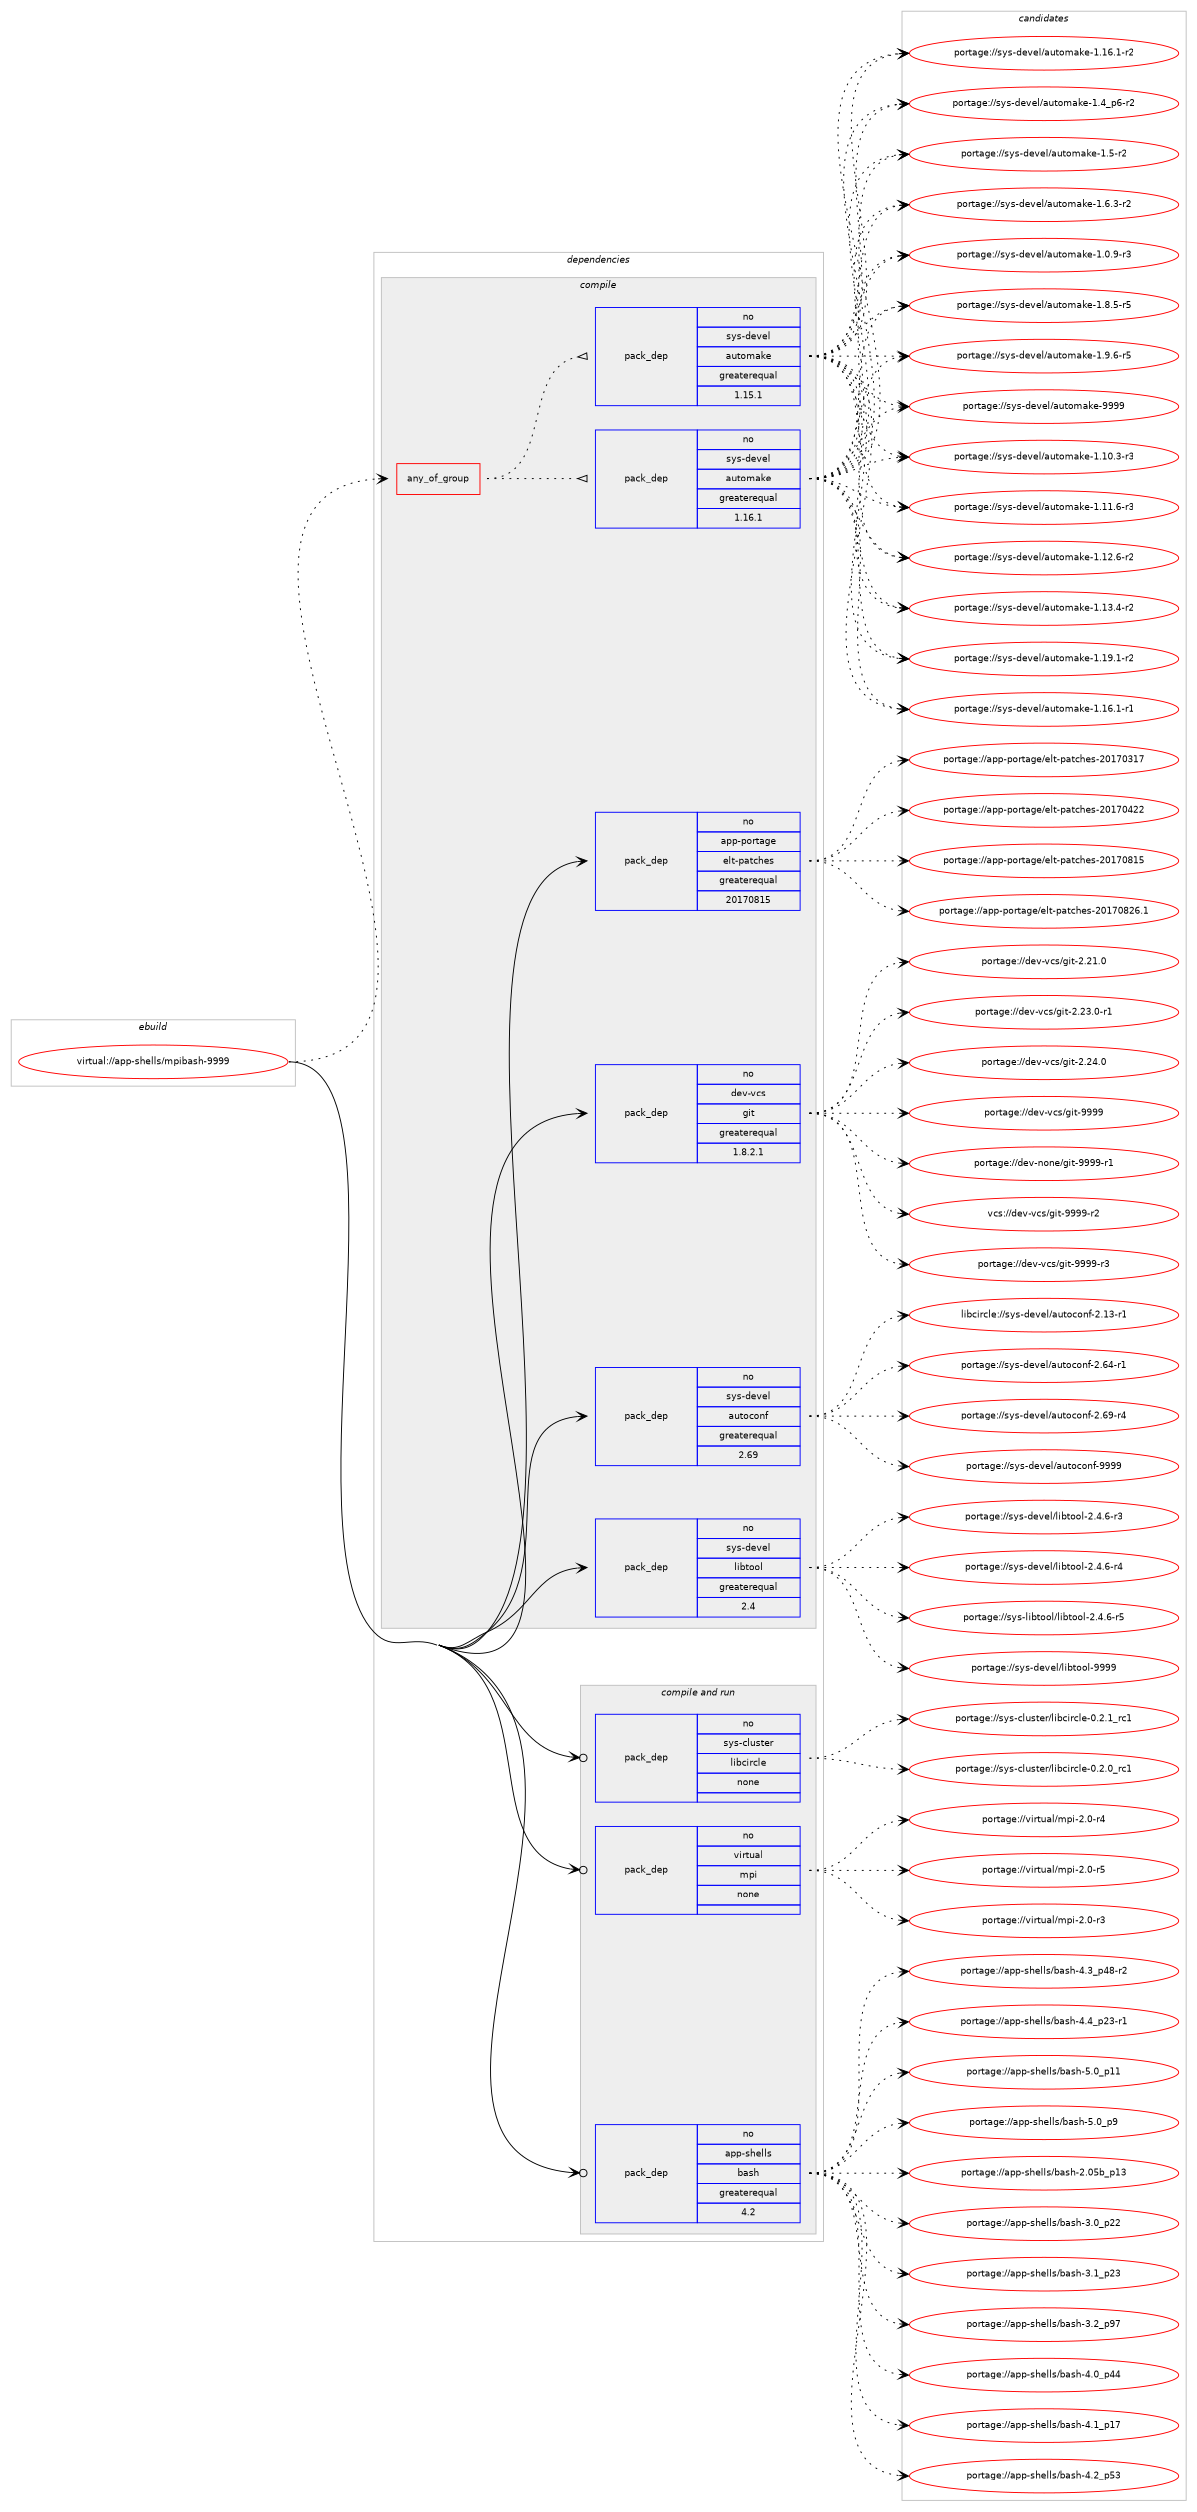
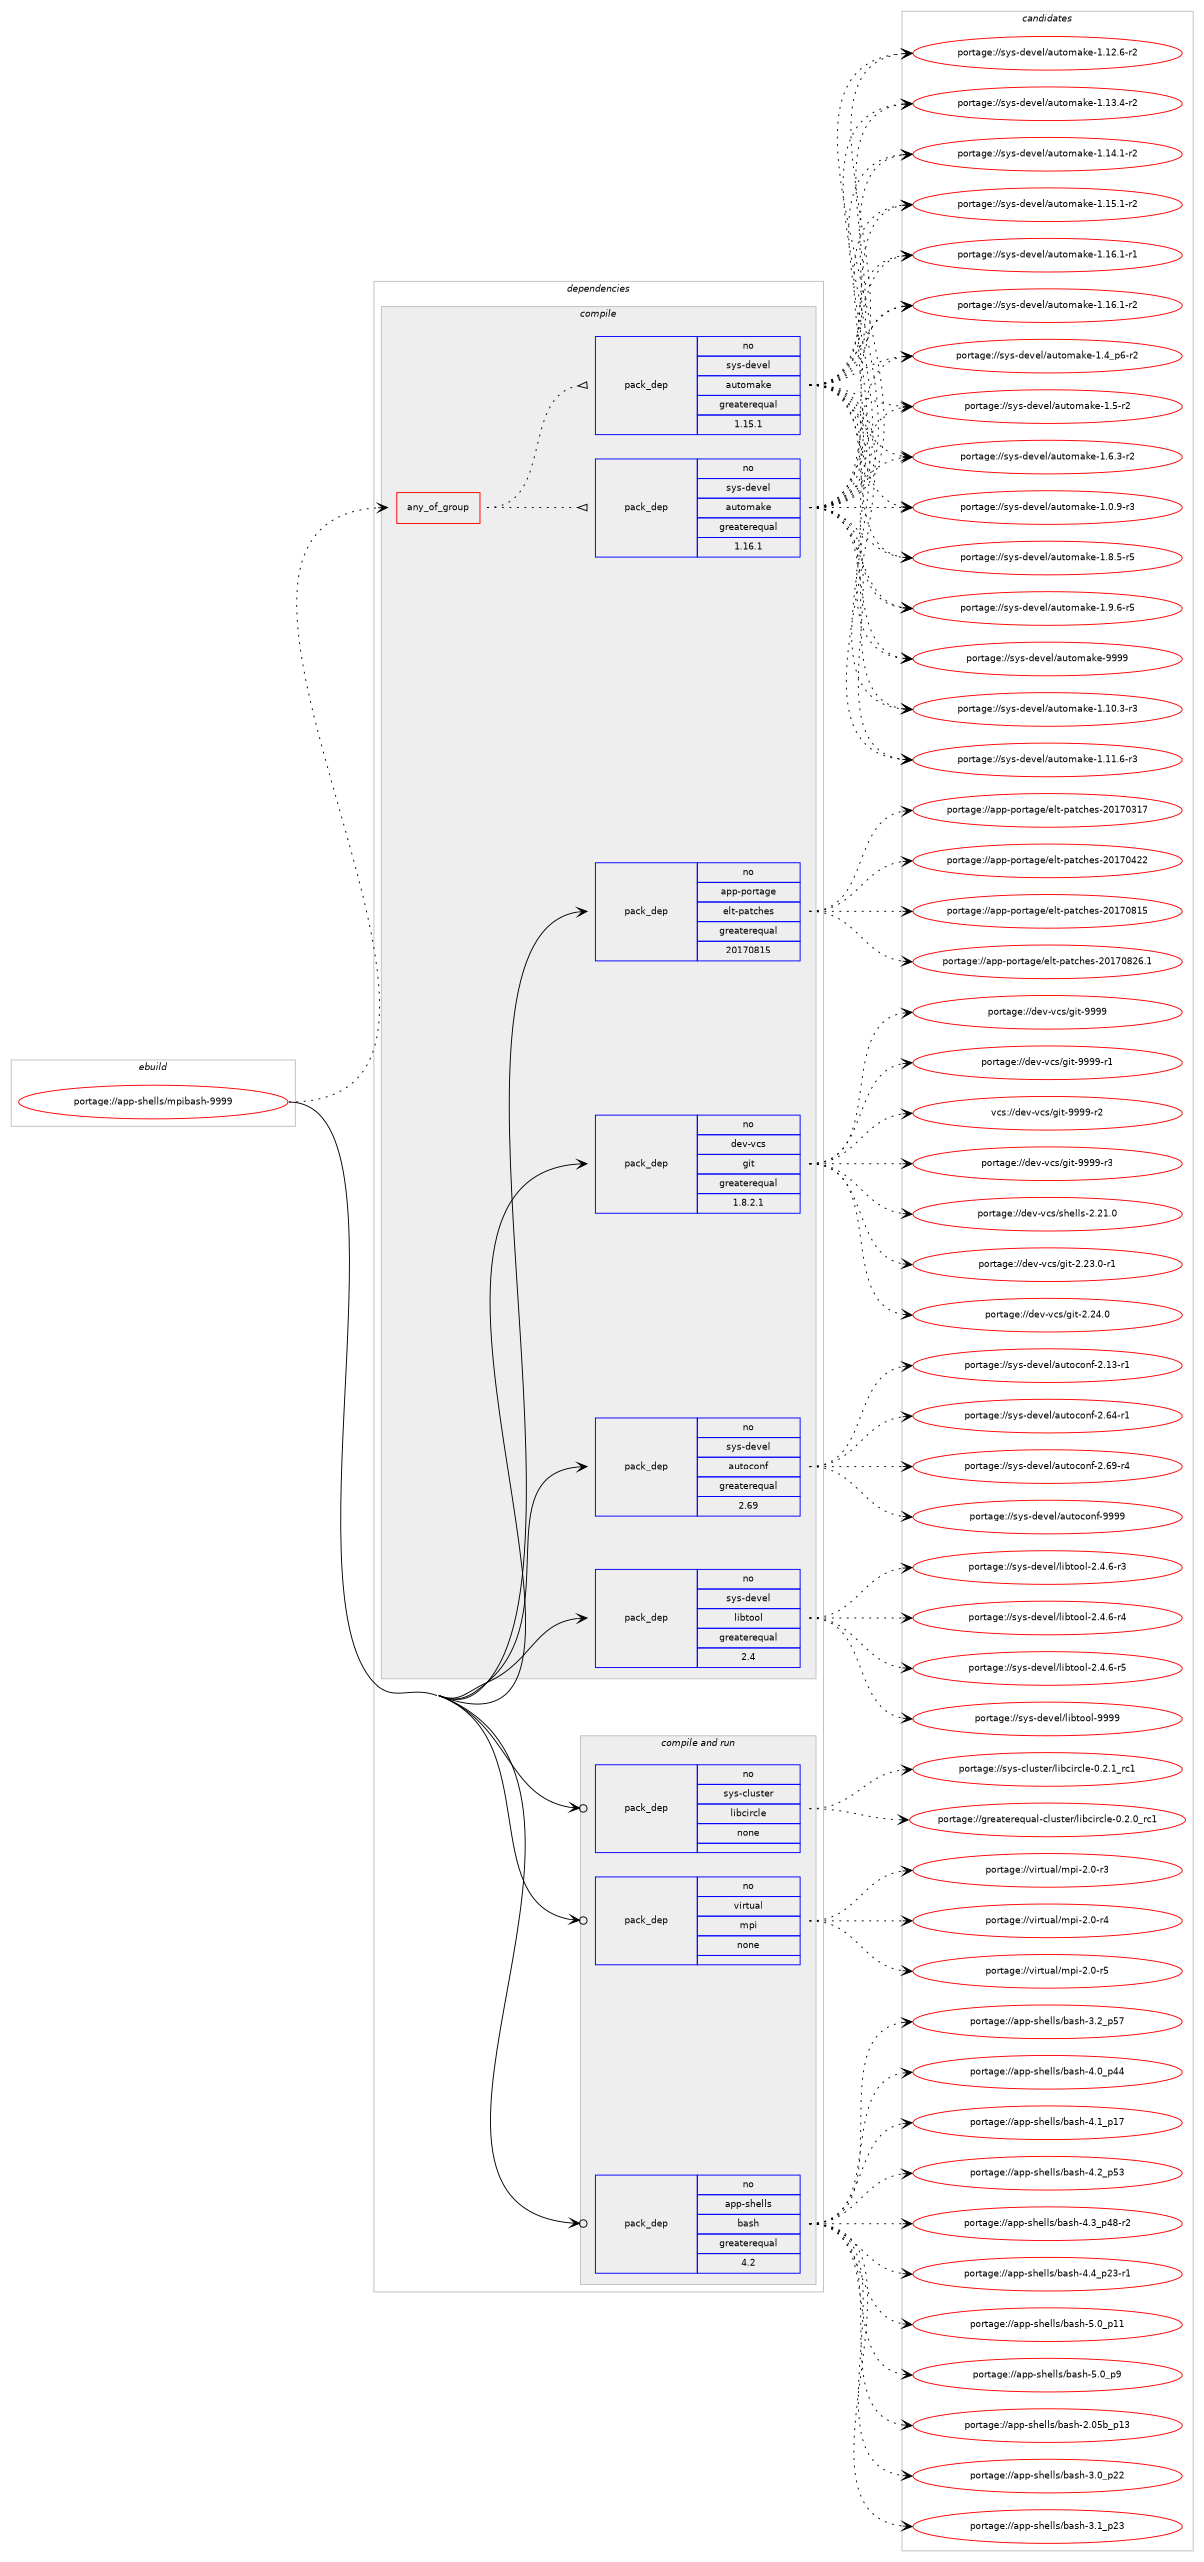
  digraph {
    compound=true
    concentrate=true
    fontname=Helvetica
    fontsize=10
    newrank=true
    rankdir=LR
    ranksep=1.5
    node [color=red fontname=Helvetica fontsize=10]
    edge [arrowhead=vee headport=w style=dotted tailport=e weight=100]
-   n1 [label="virtual://app-shells/mpibash-9999" width=4]
+   n1 [label="portage://app-shells/mpibash-9999" width=4]
    n2 [color=blue label=<<TABLE BORDER="0" CELLBORDER="1" CELLSPACING="0" CELLPADDING="4" WIDTH="220"><TR><TD ROWSPAN="6" CELLPADDING="30">pack_dep</TD></TR><TR><TD WIDTH="110">no</TD></TR><TR><TD>sys-devel</TD></TR><TR><TD>automake</TD></TR><TR><TD>greaterequal</TD></TR><TR><TD>1.16.1</TD></TR></TABLE>> shape=none]
    n3 [color=blue label=<<TABLE BORDER="0" CELLBORDER="1" CELLSPACING="0" CELLPADDING="4" WIDTH="220"><TR><TD ROWSPAN="6" CELLPADDING="30">pack_dep</TD></TR><TR><TD WIDTH="110">no</TD></TR><TR><TD>sys-devel</TD></TR><TR><TD>automake</TD></TR><TR><TD>greaterequal</TD></TR><TR><TD>1.15.1</TD></TR></TABLE>> shape=none]
    n4 [label=<<TABLE BORDER="0" CELLBORDER="1" CELLSPACING="0" CELLPADDING="4"><TR><TD CELLPADDING="10">any_of_group</TD></TR></TABLE>> shape=none]
    n5 [color=blue label=<<TABLE BORDER="0" CELLBORDER="1" CELLSPACING="0" CELLPADDING="4" WIDTH="220"><TR><TD ROWSPAN="6" CELLPADDING="30">pack_dep</TD></TR><TR><TD WIDTH="110">no</TD></TR><TR><TD>app-portage</TD></TR><TR><TD>elt-patches</TD></TR><TR><TD>greaterequal</TD></TR><TR><TD>20170815</TD></TR></TABLE>> shape=none]
    n6 [color=blue label=<<TABLE BORDER="0" CELLBORDER="1" CELLSPACING="0" CELLPADDING="4" WIDTH="220"><TR><TD ROWSPAN="6" CELLPADDING="30">pack_dep</TD></TR><TR><TD WIDTH="110">no</TD></TR><TR><TD>dev-vcs</TD></TR><TR><TD>git</TD></TR><TR><TD>greaterequal</TD></TR><TR><TD>1.8.2.1</TD></TR></TABLE>> shape=none]
    n7 [color=blue label=<<TABLE BORDER="0" CELLBORDER="1" CELLSPACING="0" CELLPADDING="4" WIDTH="220"><TR><TD ROWSPAN="6" CELLPADDING="30">pack_dep</TD></TR><TR><TD WIDTH="110">no</TD></TR><TR><TD>sys-devel</TD></TR><TR><TD>autoconf</TD></TR><TR><TD>greaterequal</TD></TR><TR><TD>2.69</TD></TR></TABLE>> shape=none]
    n8 [color=blue label=<<TABLE BORDER="0" CELLBORDER="1" CELLSPACING="0" CELLPADDING="4" WIDTH="220"><TR><TD ROWSPAN="6" CELLPADDING="30">pack_dep</TD></TR><TR><TD WIDTH="110">no</TD></TR><TR><TD>sys-devel</TD></TR><TR><TD>libtool</TD></TR><TR><TD>greaterequal</TD></TR><TR><TD>2.4</TD></TR></TABLE>> shape=none]
    n9 [color=blue label=<<TABLE BORDER="0" CELLBORDER="1" CELLSPACING="0" CELLPADDING="4" WIDTH="220"><TR><TD ROWSPAN="6" CELLPADDING="30">pack_dep</TD></TR><TR><TD WIDTH="110">no</TD></TR><TR><TD>app-shells</TD></TR><TR><TD>bash</TD></TR><TR><TD>greaterequal</TD></TR><TR><TD>4.2</TD></TR></TABLE>> shape=none]
    n10 [color=blue label=<<TABLE BORDER="0" CELLBORDER="1" CELLSPACING="0" CELLPADDING="4" WIDTH="220"><TR><TD ROWSPAN="6" CELLPADDING="30">pack_dep</TD></TR><TR><TD WIDTH="110">no</TD></TR><TR><TD>sys-cluster</TD></TR><TR><TD>libcircle</TD></TR><TR><TD>none</TD></TR><TR><TD></TD></TR></TABLE>> shape=none]
    n11 [color=blue label=<<TABLE BORDER="0" CELLBORDER="1" CELLSPACING="0" CELLPADDING="4" WIDTH="220"><TR><TD ROWSPAN="6" CELLPADDING="30">pack_dep</TD></TR><TR><TD WIDTH="110">no</TD></TR><TR><TD>virtual</TD></TR><TR><TD>mpi</TD></TR><TR><TD>none</TD></TR><TR><TD></TD></TR></TABLE>> shape=none]
    n12 [label="portage://sys-devel/automake-1.10.3-r3" width=4]
    n13 [label="portage://sys-devel/automake-1.11.6-r3" width=4]
    n14 [label="portage://sys-devel/automake-1.12.6-r2" width=4]
    n15 [label="portage://sys-devel/automake-1.13.4-r2" width=4]
-   n16 [label="portage://sys-devel/automake-1.19.1-r2" width=4]
+   n16 [label="portage://sys-devel/automake-1.14.1-r2" width=4]
+   n17 [label="portage://sys-devel/automake-1.15.1-r2" width=4]
    n18 [label="portage://sys-devel/automake-1.16.1-r1" width=4]
    n19 [label="portage://sys-devel/automake-1.16.1-r2" width=4]
    n20 [label="portage://sys-devel/automake-1.4_p6-r2" width=4]
    n21 [label="portage://sys-devel/automake-1.5-r2" width=4]
    n22 [label="portage://sys-devel/automake-1.6.3-r2" width=4]
    n23 [label="portage://sys-devel/automake-1.0.9-r3" width=4]
    n24 [label="portage://sys-devel/automake-1.8.5-r5" width=4]
    n25 [label="portage://sys-devel/automake-1.9.6-r5" width=4]
    n26 [label="portage://sys-devel/automake-9999" width=4]
    n27 [label="portage://app-portage/elt-patches-20170317" width=4]
    n28 [label="portage://app-portage/elt-patches-20170422" width=4]
    n29 [label="portage://app-portage/elt-patches-20170815" width=4]
    n30 [label="portage://app-portage/elt-patches-20170826.1" width=4]
-   n31 [label="portage://dev-vcs/git-2.21.0" width=4]
+   n31 [label="portage://dev-vcs/shells-2.21.0" width=4]
    n32 [label="portage://dev-vcs/git-2.23.0-r1" width=4]
    n33 [label="portage://dev-vcs/git-2.24.0" width=4]
    n34 [label="portage://dev-vcs/git-9999" width=4]
-   n35 [label="portage://dev-none/git-9999-r1" width=4]
+   n35 [label="portage://dev-vcs/git-9999-r1" width=4]
    n36 [label="vcs://dev-vcs/git-9999-r2" width=4]
    n37 [label="portage://dev-vcs/git-9999-r3" width=4]
-   n38 [label="libcircle://sys-devel/autoconf-2.13-r1" width=4]
+   n38 [label="portage://sys-devel/autoconf-2.13-r1" width=4]
    n39 [label="portage://sys-devel/autoconf-2.64-r1" width=4]
    n40 [label="portage://sys-devel/autoconf-2.69-r4" width=4]
    n41 [label="portage://sys-devel/autoconf-9999" width=4]
    n42 [label="portage://sys-devel/libtool-2.4.6-r3" width=4]
    n43 [label="portage://sys-devel/libtool-2.4.6-r4" width=4]
-   n44 [label="portage://sys-libtool/libtool-2.4.6-r5" width=4]
+   n44 [label="portage://sys-devel/libtool-2.4.6-r5" width=4]
    n45 [label="portage://sys-devel/libtool-9999" width=4]
    n46 [label="portage://app-shells/bash-2.05b_p13" width=4]
    n47 [label="portage://app-shells/bash-3.0_p22" width=4]
    n48 [label="portage://app-shells/bash-3.1_p23" width=4]
-   n49 [label="portage://app-shells/bash-3.2_p97" width=4]
+   n49 [label="portage://app-shells/bash-3.2_p57" width=4]
    n50 [label="portage://app-shells/bash-4.0_p44" width=4]
    n51 [label="portage://app-shells/bash-4.1_p17" width=4]
    n52 [label="portage://app-shells/bash-4.2_p53" width=4]
    n53 [label="portage://app-shells/bash-4.3_p48-r2" width=4]
    n54 [label="portage://app-shells/bash-4.4_p23-r1" width=4]
    n55 [label="portage://app-shells/bash-5.0_p11" width=4]
    n56 [label="portage://app-shells/bash-5.0_p9" width=4]
-   n57 [label="portage://sys-cluster/libcircle-0.2.0_rc1" width=4]
+   n57 [label="portage://greaterequal-cluster/libcircle-0.2.0_rc1" width=4]
    n58 [label="portage://sys-cluster/libcircle-0.2.1_rc1" width=4]
    n59 [label="portage://virtual/mpi-2.0-r3" width=4]
    n60 [label="portage://virtual/mpi-2.0-r4" width=4]
    n61 [label="portage://virtual/mpi-2.0-r5" width=4]
    subgraph cluster_1 {
      color=gray
      label=<<i>ebuild</i>>
      rank=same
      n1
    }
    subgraph cluster_2 {
      color=gray
      label=<<i>dependencies</i>>
      subgraph cluster_3 {
        color=gray
        fillcolor="#eeeeee"
        label=<<i>compile</i>>
        style=filled
        subgraph sub_4 {
          color=gray
          fillcolor="#eeeeee"
          label=<<i>compile</i>>
          style=filled
          n4
          subgraph sub_5 {
            color=gray
            fillcolor="#eeeeee"
            label=<<i>compile</i>>
            style=filled
            n2
          }
          subgraph sub_6 {
            color=gray
            fillcolor="#eeeeee"
            label=<<i>compile</i>>
            style=filled
            n3
          }
        }
        subgraph sub_7 {
          color=gray
          fillcolor="#eeeeee"
          label=<<i>compile</i>>
          style=filled
          n5
        }
        subgraph sub_8 {
          color=gray
          fillcolor="#eeeeee"
          label=<<i>compile</i>>
          style=filled
          n6
        }
        subgraph sub_9 {
          color=gray
          fillcolor="#eeeeee"
          label=<<i>compile</i>>
          style=filled
          n7
        }
        subgraph sub_10 {
          color=gray
          fillcolor="#eeeeee"
          label=<<i>compile</i>>
          style=filled
          n8
        }
      }
      subgraph cluster_11 {
        color=gray
        fillcolor="#eeeeee"
        label=<<i>compile and run</i>>
        style=filled
        subgraph sub_12 {
          color=gray
          fillcolor="#eeeeee"
          label=<<i>compile and run</i>>
          style=filled
          n9
        }
        subgraph sub_13 {
          color=gray
          fillcolor="#eeeeee"
          label=<<i>compile and run</i>>
          style=filled
          n10
        }
        subgraph sub_14 {
          color=gray
          fillcolor="#eeeeee"
          label=<<i>compile and run</i>>
          style=filled
          n11
        }
      }
      subgraph cluster_15 {
        color=gray
        fillcolor="#eeeeee"
        label=<<i>run</i>>
        style=filled
      }
    }
    subgraph cluster_16 {
      color=gray
      label=<<i>candidates</i>>
      rank=same
      subgraph sub_17 {
        color=black
        label=<<i>candidates</i>>
        nodesep=1
        rank=same
        n12
        n13
        n14
        n15
        n16
+       n17
        n18
        n19
        n20
        n21
        n22
        n23
        n24
        n25
        n26
      }
      subgraph sub_18 {
        color=black
        label=<<i>candidates</i>>
        nodesep=1
        rank=same
        n12
        n13
        n14
        n15
        n16
+       n17
        n18
        n19
        n20
        n21
        n22
        n23
        n24
        n25
        n26
      }
      subgraph sub_19 {
        color=black
        label=<<i>candidates</i>>
        nodesep=1
        rank=same
        n27
        n28
        n29
        n30
      }
      subgraph sub_20 {
        color=black
        label=<<i>candidates</i>>
        nodesep=1
        rank=same
        n31
        n32
        n33
        n34
        n35
        n36
        n37
      }
      subgraph sub_21 {
        color=black
        label=<<i>candidates</i>>
        nodesep=1
        rank=same
        n38
        n39
        n40
        n41
      }
      subgraph sub_22 {
        color=black
        label=<<i>candidates</i>>
        nodesep=1
        rank=same
        n42
        n43
        n44
        n45
      }
      subgraph sub_23 {
        color=black
        label=<<i>candidates</i>>
        nodesep=1
        rank=same
        n46
        n47
        n48
        n49
        n50
        n51
        n52
        n53
        n54
        n55
        n56
      }
      subgraph sub_24 {
        color=black
        label=<<i>candidates</i>>
        nodesep=1
        rank=same
        n57
        n58
      }
      subgraph sub_25 {
        color=black
        label=<<i>candidates</i>>
        nodesep=1
        rank=same
        n59
        n60
        n61
      }
    }
    n1 -> n4 [weight=20]
    n1 -> n5 [style=solid weight=20]
    n1 -> n6 [style=solid weight=20]
    n1 -> n7 [style=solid weight=20]
    n1 -> n8 [style=solid weight=20]
    n1 -> n9 [arrowhead=odotvee style=solid weight=20]
    n1 -> n10 [arrowhead=odotvee style=solid weight=20]
    n1 -> n11 [arrowhead=odotvee style=solid weight=20]
    n2 -> n12
    n2 -> n13
    n2 -> n14
    n2 -> n15
    n2 -> n16
+   n2 -> n17
    n2 -> n18
    n2 -> n19
    n2 -> n20
    n2 -> n21
    n2 -> n22
    n2 -> n23
    n2 -> n24
    n2 -> n25
    n2 -> n26
    n3 -> n12
    n3 -> n13
    n3 -> n14
    n3 -> n15
    n3 -> n16
+   n3 -> n17
    n3 -> n18
    n3 -> n19
    n3 -> n20
    n3 -> n21
    n3 -> n22
    n3 -> n23
    n3 -> n24
    n3 -> n25
    n3 -> n26
    n4 -> n2 [arrowhead=oinv weight=20]
    n4 -> n3 [arrowhead=oinv weight=20]
    n5 -> n27
    n5 -> n28
    n5 -> n29
    n5 -> n30
    n6 -> n31
    n6 -> n32
    n6 -> n33
    n6 -> n34
    n6 -> n35
    n6 -> n36
    n6 -> n37
    n7 -> n38
    n7 -> n39
    n7 -> n40
    n7 -> n41
    n8 -> n42
    n8 -> n43
    n8 -> n44
    n8 -> n45
    n9 -> n46
    n9 -> n47
    n9 -> n48
    n9 -> n49
    n9 -> n50
    n9 -> n51
    n9 -> n52
    n9 -> n53
    n9 -> n54
    n9 -> n55
    n9 -> n56
    n10 -> n57
    n10 -> n58
    n11 -> n59
    n11 -> n60
    n11 -> n61
  }
